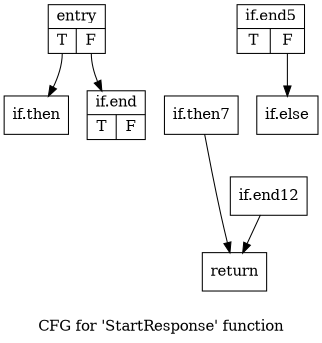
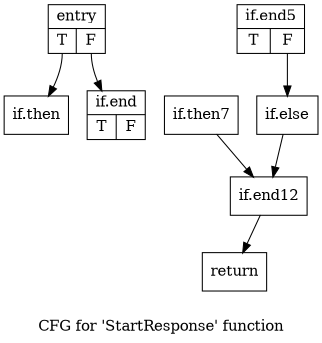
  digraph {
    label="CFG for 'StartResponse' function"
    node [shape=record]
    n1 [label="{entry|{<s0>T|<s1>F}}"]
    n2 [label="{if.then}"]
    n3 [label="{if.end|{<s0>T|<s1>F}}"]
    n4 [label="{return}"]
    n5 [label="{if.end5|{<s0>T|<s1>F}}"]
    n6 [label="{if.else}"]
    n7 [label="{if.then7}"]
    n8 [label="{if.end12}"]
    n1 -> n2 [tailport=s0]
    n1 -> n3 [tailport=s1]
    n5 -> n6 [tailport=s1]
-   n7 -> n4
+   n6 -> n8
+   n7 -> n8
    n8 -> n4
  }
